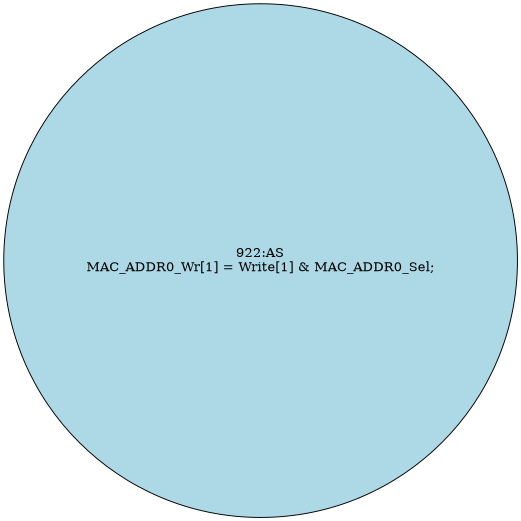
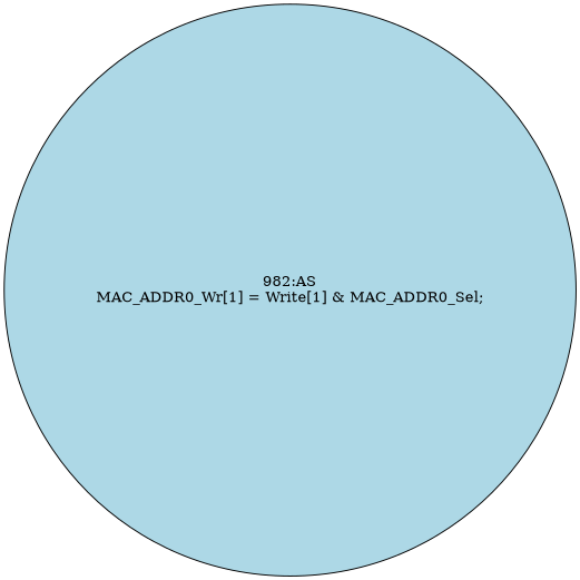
  strict digraph {
-   n1 [ast="<pyverilog.vparser.ast.Assign object at 0x7fbdee0e3690>" def_var="['MAC_ADDR0_Wr']" fillcolor=lightblue label="922:AS\nMAC_ADDR0_Wr[1] = Write[1] & MAC_ADDR0_Sel;" statements="[]" style=filled typ=Assign use_var="['Write', 'MAC_ADDR0_Sel']" shape=circle]
+   n1 [ast="<pyverilog.vparser.ast.Assign object at 0x7fbdee0e3690>" def_var="['MAC_ADDR0_Wr']" fillcolor=lightblue label="982:AS\nMAC_ADDR0_Wr[1] = Write[1] & MAC_ADDR0_Sel;" statements="[]" style=filled typ=Assign use_var="['Write', 'MAC_ADDR0_Sel']" shape=circle]
  }
